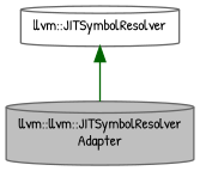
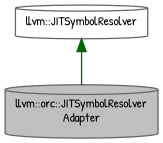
  digraph {
    fontname="Patrick Hand"
    node [color=gray40 fontname="Patrick Hand" fontsize=10 shape=cylinder]
-   n1 [fillcolor=grey75 fontcolor=black height=0.2 label="llvm::llvm::JITSymbolResolver\lAdapter" style=filled width=0.4]
+   n1 [fillcolor=grey75 fontcolor=black height=0.2 label="llvm::orc::JITSymbolResolver\lAdapter" style=filled width=0.4]
    n2 [height=0.2 label="llvm::JITSymbolResolver" width=0.4]
    n2 -> n1 [color=darkgreen dir=back fontname="Patrick Hand" fontsize=10 labelfontname=Helvetica labelfontsize=10 style=solid]
  }
